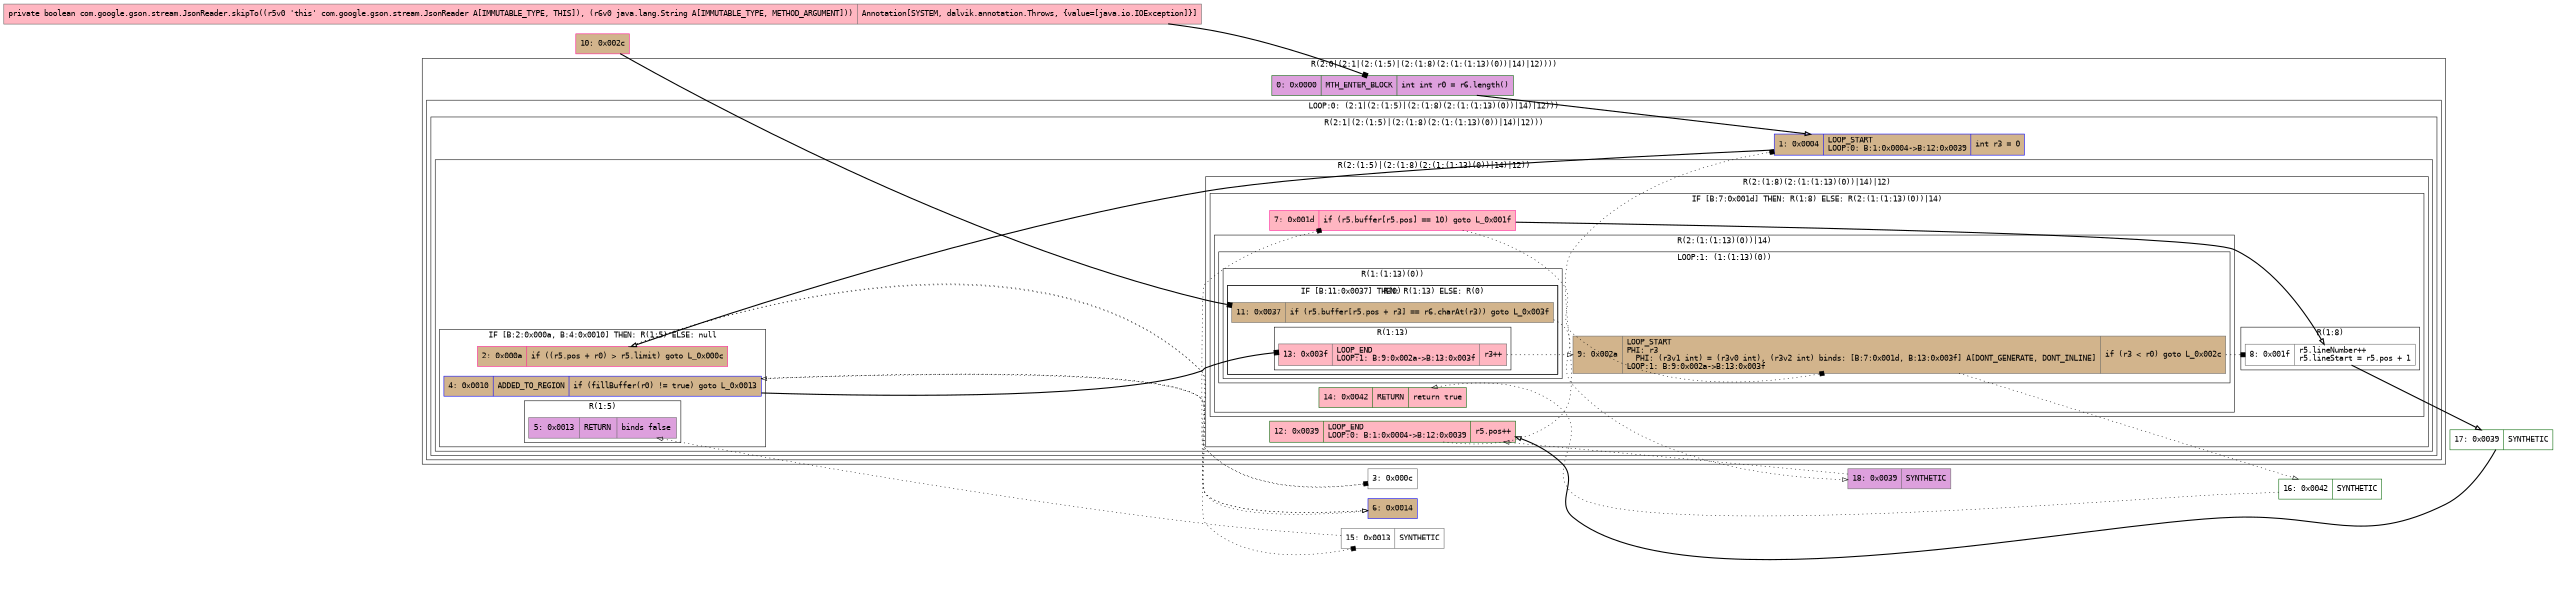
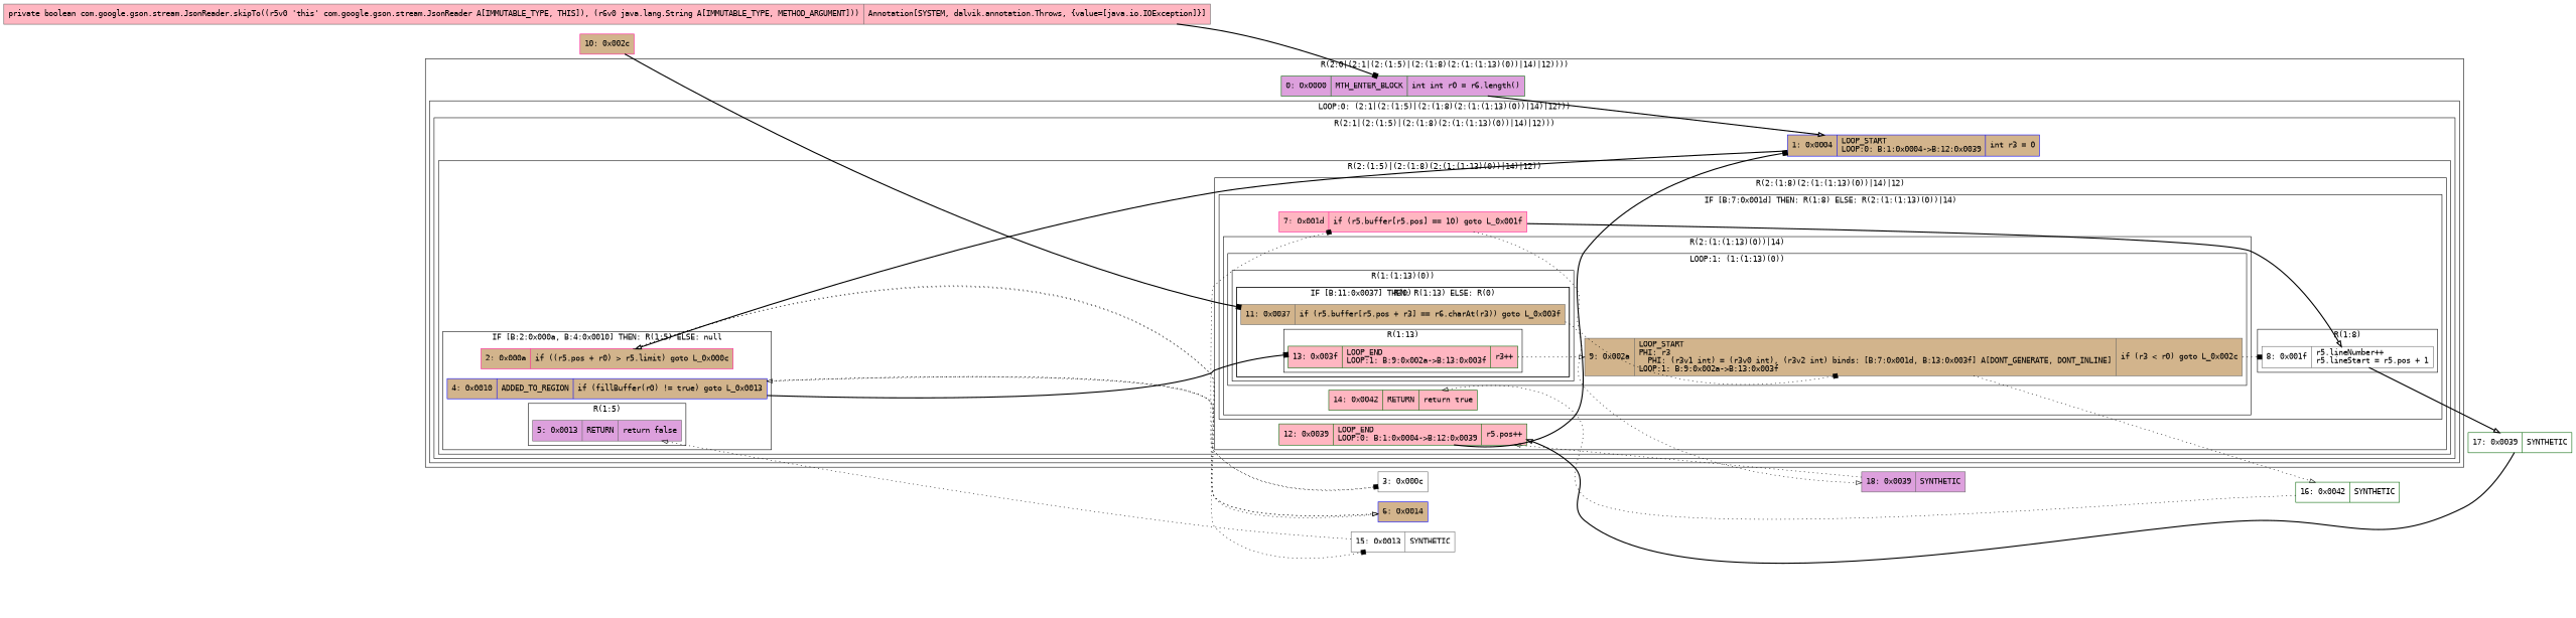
  digraph {
    fontname="DejaVu Sans Mono"
    rankdir=LR
    node [color=gray40 fillcolor=tan fontname="DejaVu Sans Mono" shape=record style=filled]
    edge [arrowhead=onormal fontname="DejaVu Sans Mono" style=dotted]
-   n1 [fillcolor=plum label="{5\:\ 0x0013|RETURN\l|binds false\l}"]
+   n1 [fillcolor=plum label="{5\:\ 0x0013|RETURN\l|return false\l}"]
    n2 [color=deeppink label="{2\:\ 0x000a|if ((r5.pos + r0) \> r5.limit) goto L_0x000c\l}"]
    n3 [color=blue label="{4\:\ 0x0010|ADDED_TO_REGION\l|if (fillBuffer(r0) != true) goto L_0x0013\l}"]
    n4 [fillcolor=white label="{8\:\ 0x001f|r5.lineNumber++\lr5.lineStart = r5.pos + 1\l}"]
-   n5 [fillcolor=lightpink label="{13\:\ 0x003f|LOOP_END\lLOOP:1: B:9:0x002a\-\>B:13:0x003f\l|r3++\l}"]
+   n5 [color=darkgreen fillcolor=lightpink label="{13\:\ 0x003f|LOOP_END\lLOOP:1: B:9:0x002a\-\>B:13:0x003f\l|r3++\l}"]
    n6 [label="{11\:\ 0x0037|if (r5.buffer[r5.pos + r3] == r6.charAt(r3)) goto L_0x003f\l}"]
    n7 [label="{9\:\ 0x002a|LOOP_START\lPHI: r3 \l  PHI: (r3v1 int) = (r3v0 int), (r3v2 int) binds: [B:7:0x001d, B:13:0x003f] A[DONT_GENERATE, DONT_INLINE]\lLOOP:1: B:9:0x002a\-\>B:13:0x003f\l|if (r3 \< r0) goto L_0x002c\l}"]
    n8 [color=darkgreen fillcolor=lightpink label="{14\:\ 0x0042|RETURN\l|return true\l}"]
    n9 [color=deeppink fillcolor=lightpink label="{7\:\ 0x001d|if (r5.buffer[r5.pos] == 10) goto L_0x001f\l}"]
    n10 [color=darkgreen fillcolor=lightpink label="{12\:\ 0x0039|LOOP_END\lLOOP:0: B:1:0x0004\-\>B:12:0x0039\l|r5.pos++\l}"]
    n11 [color=blue label="{1\:\ 0x0004|LOOP_START\lLOOP:0: B:1:0x0004\-\>B:12:0x0039\l|int r3 = 0\l}"]
    n12 [color=darkgreen fillcolor=plum label="{0\:\ 0x0000|MTH_ENTER_BLOCK\l|int int r0 = r6.length()\l}"]
    n13 [fillcolor=white label="{3\:\ 0x000c}"]
    n14 [color=blue label="{6\:\ 0x0014}"]
    n15 [fillcolor=white label="{15\:\ 0x0013|SYNTHETIC\l}"]
    n16 [color=darkgreen fillcolor=white label="{17\:\ 0x0039|SYNTHETIC\l}"]
    n17 [fillcolor=plum label="{18\:\ 0x0039|SYNTHETIC\l}"]
    n18 [color=darkgreen fillcolor=white label="{16\:\ 0x0042|SYNTHETIC\l}"]
    n19 [color=deeppink label="{10\:\ 0x002c}"]
    n20 [fillcolor=lightpink label="{private boolean com.google.gson.stream.JsonReader.skipTo((r5v0 'this' com.google.gson.stream.JsonReader A[IMMUTABLE_TYPE, THIS]), (r6v0 java.lang.String A[IMMUTABLE_TYPE, METHOD_ARGUMENT]))  | Annotation[SYSTEM, dalvik.annotation.Throws, \{value=[java.io.IOException]\}]\l}"]
    subgraph cluster_1 {
      label="R(2:0|(2:1|(2:(1:5)|(2:(1:8)(2:(1:(1:13)(0))|14)|12))))"
      n12
      subgraph cluster_2 {
        label="LOOP:0: (2:1|(2:(1:5)|(2:(1:8)(2:(1:(1:13)(0))|14)|12)))"
        subgraph cluster_3 {
          label="R(2:1|(2:(1:5)|(2:(1:8)(2:(1:(1:13)(0))|14)|12)))"
          n11
          subgraph cluster_4 {
            label="R(2:(1:5)|(2:(1:8)(2:(1:(1:13)(0))|14)|12))"
            subgraph cluster_5 {
              label="IF [B:2:0x000a, B:4:0x0010] THEN: R(1:5) ELSE: null"
              n2
              n3
              subgraph cluster_6 {
                label="R(1:5)"
                n1
              }
            }
            subgraph cluster_7 {
              label="R(2:(1:8)(2:(1:(1:13)(0))|14)|12)"
              n10
              subgraph cluster_8 {
                label="IF [B:7:0x001d] THEN: R(1:8) ELSE: R(2:(1:(1:13)(0))|14)"
                n9
                subgraph cluster_9 {
                  label="R(1:8)"
                  n4
                }
                subgraph cluster_10 {
                  label="R(2:(1:(1:13)(0))|14)"
                  n8
                  subgraph cluster_11 {
                    label="LOOP:1: (1:(1:13)(0))"
                    n7
                    subgraph cluster_12 {
                      label="R(1:(1:13)(0))"
                      subgraph cluster_13 {
                        label="IF [B:11:0x0037] THEN: R(1:13) ELSE: R(0)"
                        n6
                        subgraph cluster_14 {
                          label="R(1:13)"
                          n5
                        }
                        subgraph cluster_15 {
                          label="R(0)"
                        }
                      }
                    }
                  }
                }
              }
            }
          }
        }
      }
    }
    n2 -> n13 [arrowhead=box]
    n2 -> n14
    n3 -> n5 [arrowhead=box style=bold]
    n3 -> n14
    n3 -> n15 [arrowhead=box]
    n4 -> n16 [style=bold]
    n5 -> n7
    n6 -> n17
    n7 -> n4 [arrowhead=box]
    n7 -> n18
    n9 -> n4 [style=bold]
    n9 -> n7 [arrowhead=box]
-   n10 -> n11 [arrowhead=box]
+   n10 -> n11 [arrowhead=box style=bold]
    n11 -> n2 [style=bold]
    n12 -> n11 [style=bold]
    n13 -> n3
    n14 -> n9 [arrowhead=box]
    n15 -> n1
    n16 -> n10 [style=bold]
    n17 -> n10
    n18 -> n8
    n19 -> n6 [arrowhead=box style=bold]
    n20 -> n12 [arrowhead=box style=bold]
  }
